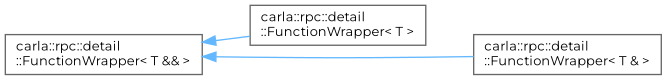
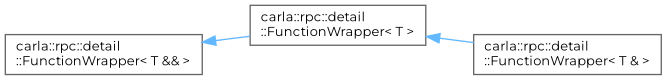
  digraph {
    fontname=Montserrat
    rankdir=LR
    node [color=grey40 fillcolor=white fontname=Montserrat fontsize=10 shape=box style=filled]
    edge [color=steelblue1 dir=back fontname=Montserrat fontsize=10 labelfontname=Helvetica labelfontsize=10 style=solid]
    n1 [height=0.2 label="carla::rpc::detail\l::FunctionWrapper\< T \>" width=0.4]
    n2 [height=0.2 label="carla::rpc::detail\l::FunctionWrapper\< T & \>" width=0.4]
    n3 [height=0.2 label="carla::rpc::detail\l::FunctionWrapper\< T && \>" width=0.4]
-   n3 -> n2
+   n1 -> n2
    n3 -> n1
  }
